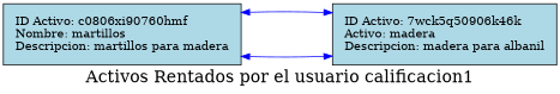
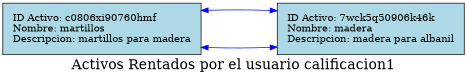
  digraph {
    fontcolor=black
    fontsize=20
    label="Activos Rentados por el usuario calificacion1"
    nodesep=1
    rankdir=LR
    ranksep=1.5
    node [fillcolor=lightblue margin=0.2 shape=record style=filled]
    edge [color=blue dir=both style=solid]
    n1 [label="{ID Activo: c0806xi90760hmf\lNombre: martillos\lDescripcion: martillos para madera\l}"]
-   n2 [label="{ID Activo: 7wck5q50906k46k\lActivo: madera\lDescripcion: madera para albanil\l}"]
+   n2 [label="{ID Activo: 7wck5q50906k46k\lNombre: madera\lDescripcion: madera para albanil\l}"]
    n1 -> n2
    n2 -> n1
  }
